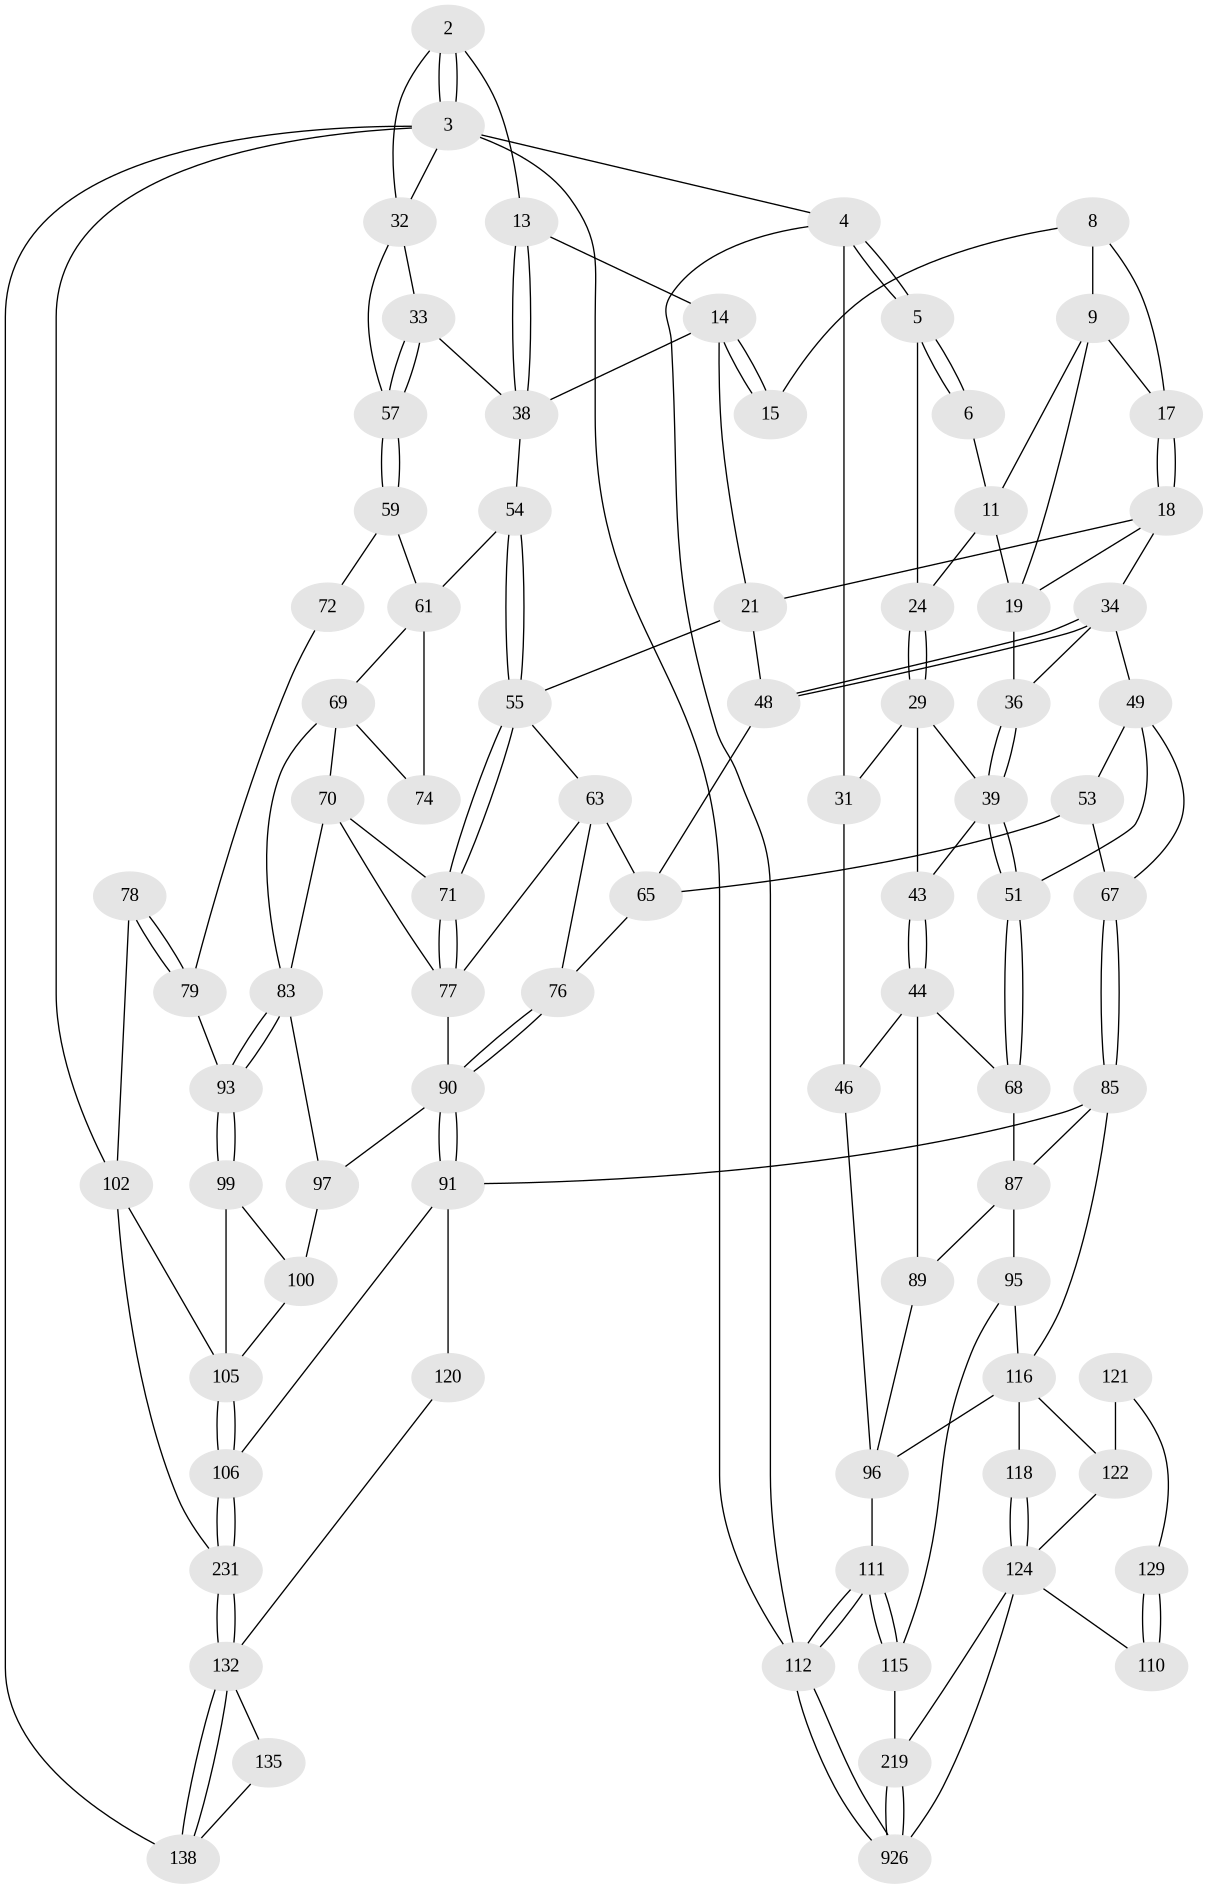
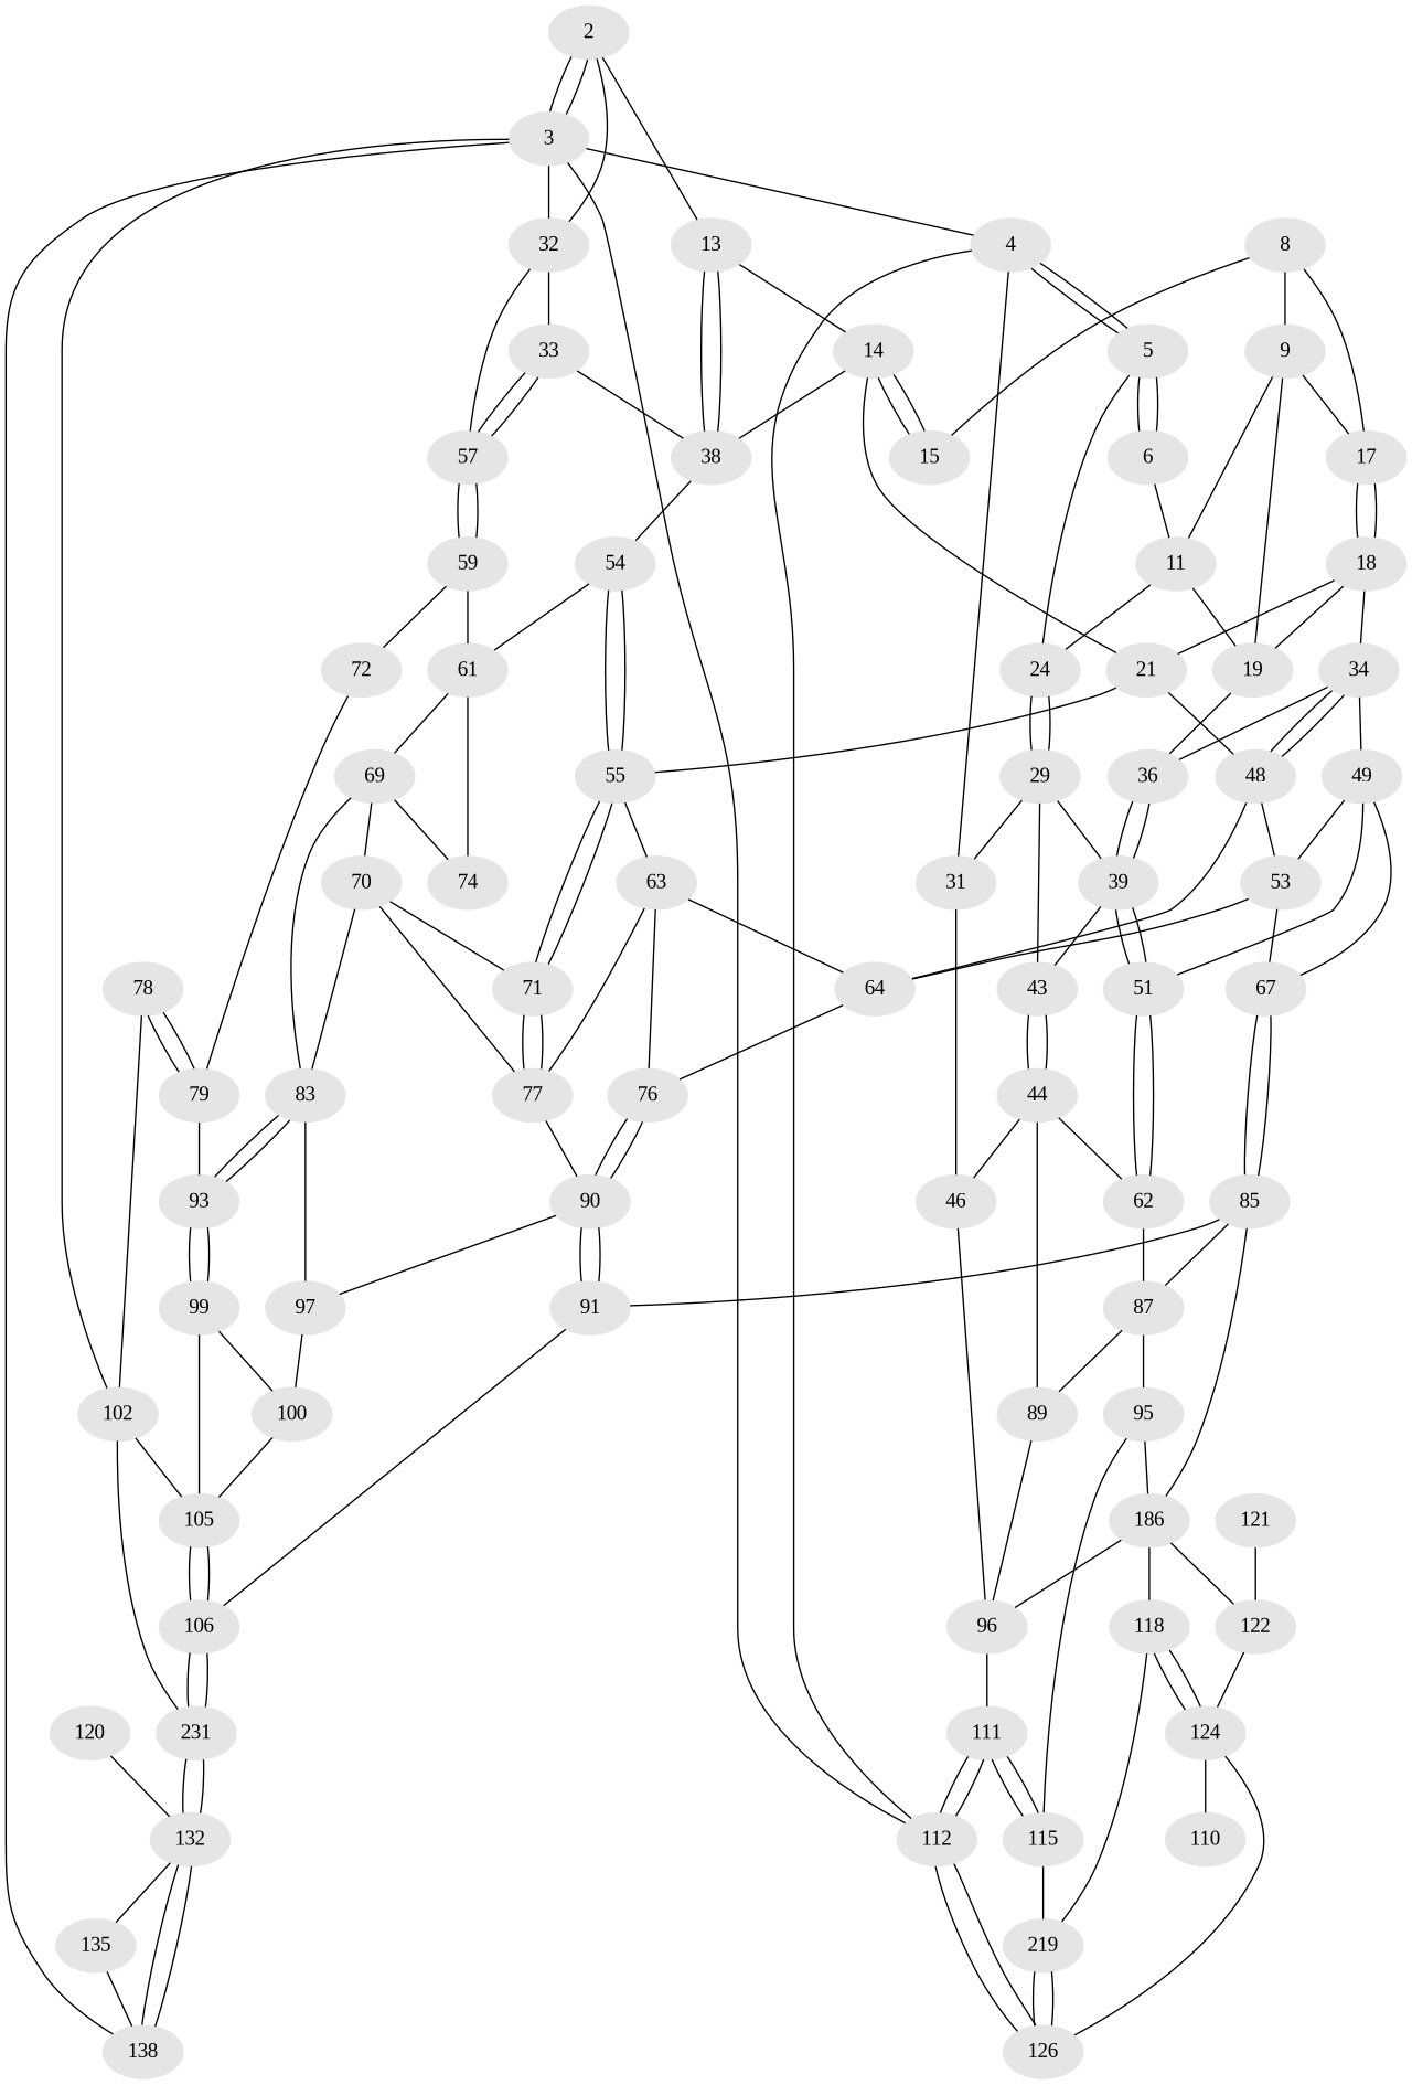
  graph {
    fontname="Liberation Serif"
    node [color=gray90 fontname="Liberation Serif" style=filled]
    edge [fontname="Liberation Serif"]
    2 [super="+12"]
    3 [super="+101"]
    13
    32 [super="+33"]
    8 [super="+16"]
    15
    9 [super="+10"]
    17
    4 [super="+28"]
    102 [super="+109"]
    112 [super="+113"]
    138
    14 [super="+20"]
    38 [super="+42"]
    n15 [label=33]
    57 [super="+58"]
    5
    31 [super="+41"]
    105 [super="+110"]
    n20 [label=231]
-   126 [super="+128" label=926]
+   126 [super="+128"]
    6
    24 [super="+25"]
    46
    11 [super="+23"]
    29 [super="+30"]
    19 [super="+26"]
    18 [super="+22"]
    36
    21 [super="+47"]
    54
    48 [super="+52"]
    55 [super="+56"]
    34 [super="+35"]
    49 [super="+50"]
    39 [super="+40"]
    53 [super="+66"]
-   64 [super="+65" label=65]
+   64 [super="+65"]
    63 [super="+75"]
    71
    43
    51
    44 [super="+45"]
    96 [super="+108"]
    59 [super="+60"]
    67
    61 [super="+68"]
-   62 [label=68]
+   62
    89
    87 [super="+88"]
    111
    76
    85 [super="+86"]
    69 [super="+82"]
    74
    77 [super="+81"]
    72 [super="+73"]
    78 [super="+103"]
    79 [super="+92"]
    70 [super="+80"]
    83 [super="+84"]
    95 [super="+114"]
    90 [super="+94"]
    91 [super="+107"]
-   116 [super="+117"]
+   116 [super="+117" label=186]
    93
    97 [super="+98"]
    99
    100 [super="+104"]
    106
    120
    118
    122 [super="+123"]
    115
    132 [super="+133"]
    n76 [label=219]
    124 [super="+127"]
    n78 [label=110 super="+137"]
    121 [super="+125"]
-   129
    135 [super="+139"]
    2 -- 3
    2 -- 3
    2 -- 13
    2 -- 32
    3 -- 32
    3 -- 4
    3 -- 102
    3 -- 112
    3 -- 138
    13 -- 14
    13 -- 38
    13 -- 38
    32 -- n15
    32 -- 57
    8 -- 15
    8 -- 9
    8 -- 17
    9 -- 17
    9 -- 11
    9 -- 19
    17 -- 18
    17 -- 18
    4 -- 112
    4 -- 5
    4 -- 5
    4 -- 31
    102 -- 105
    102 -- n20
    112 -- 126
    112 -- 126
    14 -- 15
    14 -- 15
    14 -- 38
    14 -- 21
    38 -- 54
    n15 -- 38
    n15 -- 57
    n15 -- 57
    57 -- 59
    57 -- 59
    5 -- 6
    5 -- 6
    5 -- 24
    31 -- 46
    105 -- 106
    105 -- 106
    n20 -- 132
    n20 -- 132
    6 -- 11
    24 -- 29
    24 -- 29
    46 -- 96
    11 -- 24
    11 -- 19
    29 -- 31
    29 -- 39
    29 -- 43
    19 -- 36
    18 -- 19
    18 -- 21
    18 -- 34
    36 -- 39
    36 -- 39
    21 -- 48
    21 -- 55
    54 -- 55
    54 -- 55
    54 -- 61
+   48 -- 53
    48 -- 64
    55 -- 63
    55 -- 71
    55 -- 71
    34 -- 36
    34 -- 48
    34 -- 48
    34 -- 49
    49 -- 53
    49 -- 51
    49 -- 67
    39 -- 43
    39 -- 51
    39 -- 51
    53 -- 64
    53 -- 67
    64 -- 76
    63 -- 64
    63 -- 76
    63 -- 77
    71 -- 77
    71 -- 77
    43 -- 44
    43 -- 44
    51 -- 62
    51 -- 62
    44 -- 46
    44 -- 62
    44 -- 89
    96 -- 111
    59 -- 61
    59 -- 72 [weight=2]
    67 -- 85
    67 -- 85
    61 -- 69
    61 -- 74
    62 -- 87
    89 -- 96
    87 -- 89
    87 -- 95
    111 -- 112
    111 -- 112
    111 -- 115
    111 -- 115
    76 -- 90
    76 -- 90
    85 -- 87
    85 -- 91
    85 -- 116
    69 -- 74
    69 -- 70
    69 -- 83
    77 -- 90
    72 -- 79
    78 -- 102
    78 -- 79 [weight=2]
    78 -- 79
    79 -- 93
    70 -- 71
    70 -- 77
    70 -- 83
    83 -- 93
    83 -- 93
    83 -- 97
    95 -- 116
    95 -- 115
    90 -- 91
    90 -- 91
    90 -- 97
    91 -- 106
-   91 -- 120
    116 -- 96
    116 -- 118
    116 -- 122
    93 -- 99
    93 -- 99
    97 -- 100 [weight=2]
    99 -- 105
    99 -- 100
    100 -- 105
    106 -- n20
    106 -- n20
    120 -- 132
-   124 -- n76
+   118 -- n76
    118 -- 124
    118 -- 124
    122 -- 124
    115 -- n76
    132 -- 138
    132 -- 138
    132 -- 135
    n76 -- 126
    n76 -- 126
    124 -- 126
    124 -- n78
    121 -- 122 [weight=2]
-   121 -- 129
-   129 -- n78
-   129 -- n78
    135 -- 138
  }
